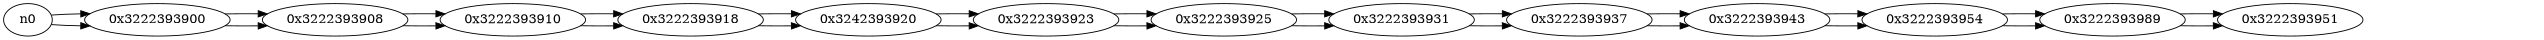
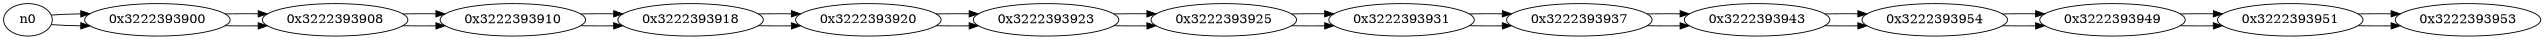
  digraph {
    rankdir=LR
    n1 [label="0x3222393900"]
    n2 [label="0x3222393908"]
    n3 [label="0x3222393910"]
    n4 [label="0x3222393918"]
-   n5 [label="0x3242393920"]
+   n5 [label="0x3222393920"]
    n6 [label="0x3222393923"]
    n7 [label="0x3222393925"]
    n8 [label="0x3222393931"]
    n9 [label="0x3222393937"]
    n10 [label="0x3222393943"]
    n11 [label="0x3222393954"]
-   n12 [label="0x3222393989"]
+   n12 [label="0x3222393949"]
    n13 [label="0x3222393951"]
+   n14 [label="0x3222393953"]
    n0
    n1 -> n2
    n1 -> n2
    n2 -> n3
    n2 -> n3
    n3 -> n4
    n3 -> n4
    n4 -> n5
    n4 -> n5
    n5 -> n6
    n5 -> n6
    n6 -> n7
    n6 -> n7
    n7 -> n8
    n7 -> n8
    n8 -> n9
    n8 -> n9
    n9 -> n10
    n9 -> n10
    n10 -> n11
    n10 -> n11
    n11 -> n12
    n11 -> n12
    n12 -> n13
    n12 -> n13
+   n13 -> n14
+   n13 -> n14
    n0 -> n1
    n0 -> n1
  }
